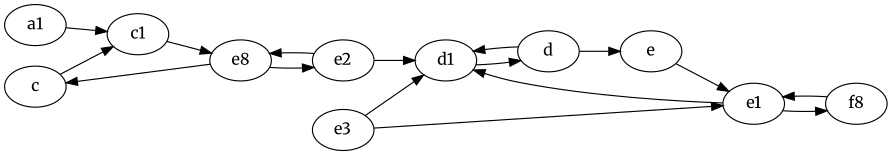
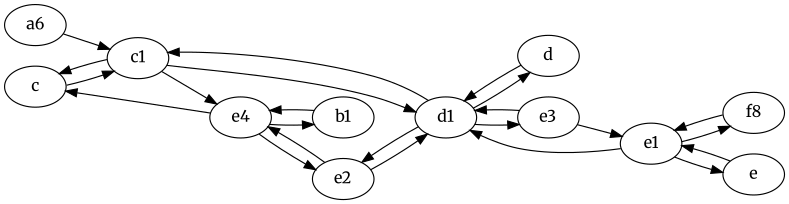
  digraph {
    fontname=Merriweather
    rankdir=LR
    node [fontname=Merriweather]
    edge [fontname=Merriweather]
    c
    c1
    d1
-   e4 [label=e8]
+   e4
    n5 [label=f8]
    e1
    e
+   b1
    d
    e3
    e2
-   a1
+   a1 [label=a6]
    c -> c1
+   c1 -> c
+   c1 -> d1
    c1 -> e4
+   d1 -> c1
    d1 -> d
+   d1 -> e3
+   d1 -> e2
    e4 -> c
+   e4 -> b1
    e4 -> e2
    n5 -> e1
    e1 -> d1
    e1 -> n5
-   d -> e
+   e1 -> e
    e -> e1
+   b1 -> e4
    d -> d1
    e3 -> d1
    e3 -> e1
    e2 -> d1
    e2 -> e4
    a1 -> c1
  }
